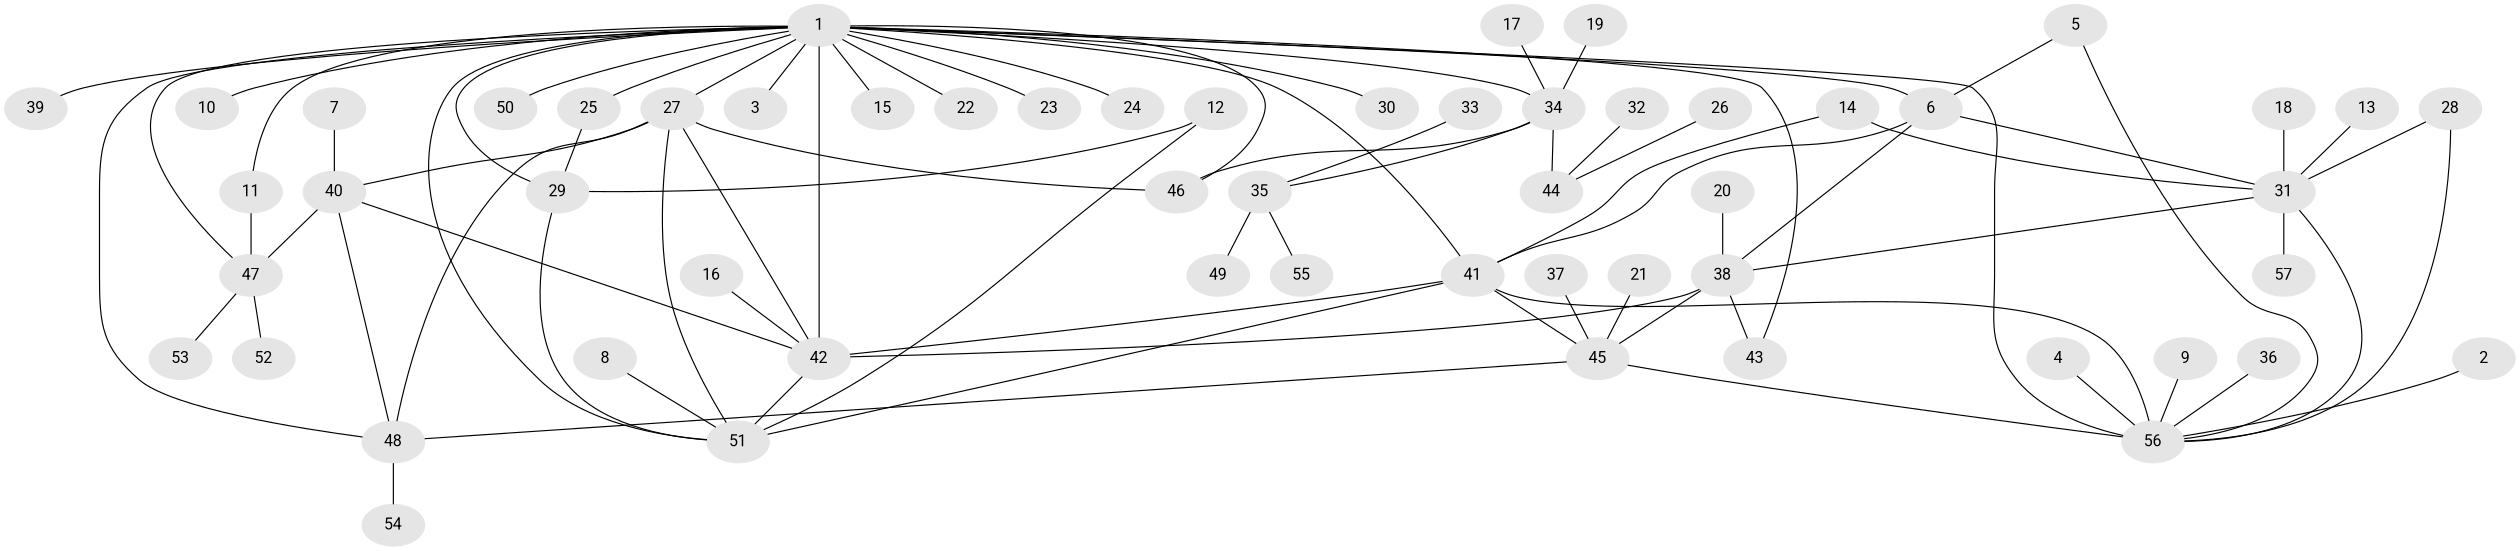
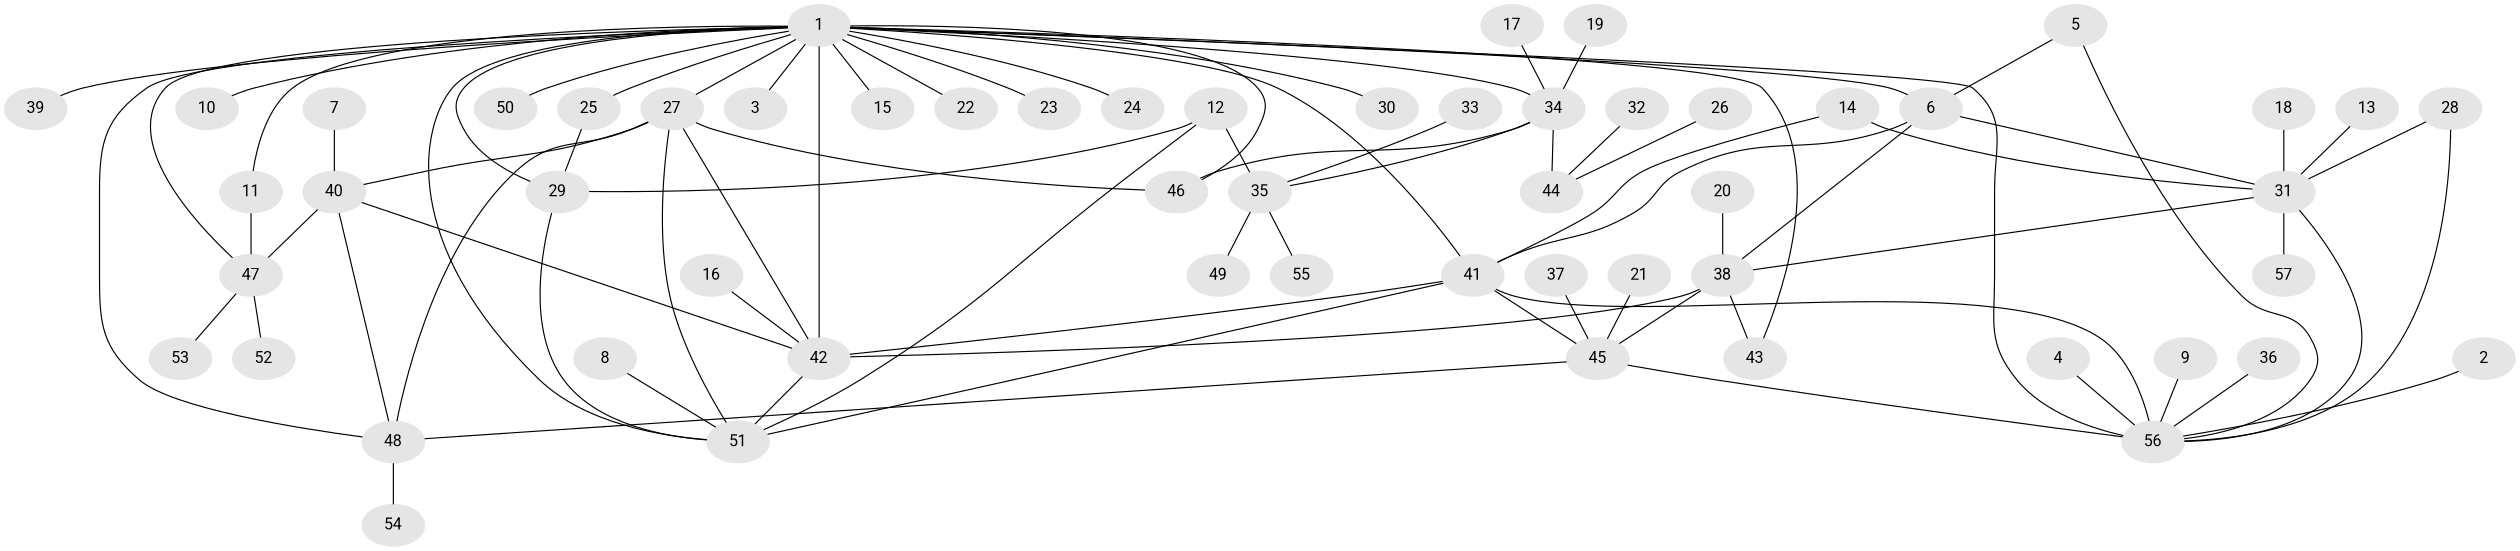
  graph {
    fontname=Roboto
    node [color=gray90 fontname=Roboto style=filled]
    edge [fontname=Roboto weight=1.0]
    1
    3
    6
    10
    11
    15
    22
    23
    24
    25
    27
    29
    30
    34
    39
    41
    42
    43
    46
    47
    48
    50
    51
    56
    31
    38
    40
    44
    35
    45
    52
    53
    54
    2
    4
    5
    57
    7
    8
    9
    12
    49
    55
    13
    14
    16
    17
    18
    19
    20
    21
    26
    28
    32
    33
    36
    37
    1 -- 3
    1 -- 6
    1 -- 10
    1 -- 11
    1 -- 15
    1 -- 22
    1 -- 23
    1 -- 24
    1 -- 25
    1 -- 27 [weight=2.0]
    1 -- 29
    1 -- 30
    1 -- 34
    1 -- 39
    1 -- 41
    1 -- 42 [weight=3.0]
    1 -- 43
    1 -- 46
    1 -- 47
    1 -- 48
    1 -- 50
    1 -- 51
    1 -- 56 [weight=3.0]
    6 -- 41
    6 -- 31
    6 -- 38
    11 -- 47
    25 -- 29
    27 -- 42
    27 -- 46
    27 -- 48
    27 -- 51
    27 -- 40
    29 -- 51
    34 -- 46
    34 -- 44
    34 -- 35
    41 -- 42
    41 -- 51
    41 -- 56
    41 -- 45
    42 -- 51
    47 -- 52
    47 -- 53
    48 -- 54
    31 -- 56
    31 -- 38
    31 -- 57
    38 -- 42
    38 -- 43
    38 -- 45
    40 -- 42
    40 -- 47
    40 -- 48
    35 -- 49
    35 -- 55
    45 -- 48
    45 -- 56
    2 -- 56
    4 -- 56
    5 -- 6
    5 -- 56
    7 -- 40
    8 -- 51
    9 -- 56
    12 -- 29
    12 -- 51 [weight=2.0]
+   12 -- 35
    13 -- 31
    14 -- 41
    14 -- 31
    16 -- 42
    17 -- 34
    18 -- 31
    19 -- 34
    20 -- 38
    21 -- 45
    26 -- 44
    28 -- 56
    28 -- 31
    32 -- 44
    33 -- 35
    36 -- 56
    37 -- 45
  }
